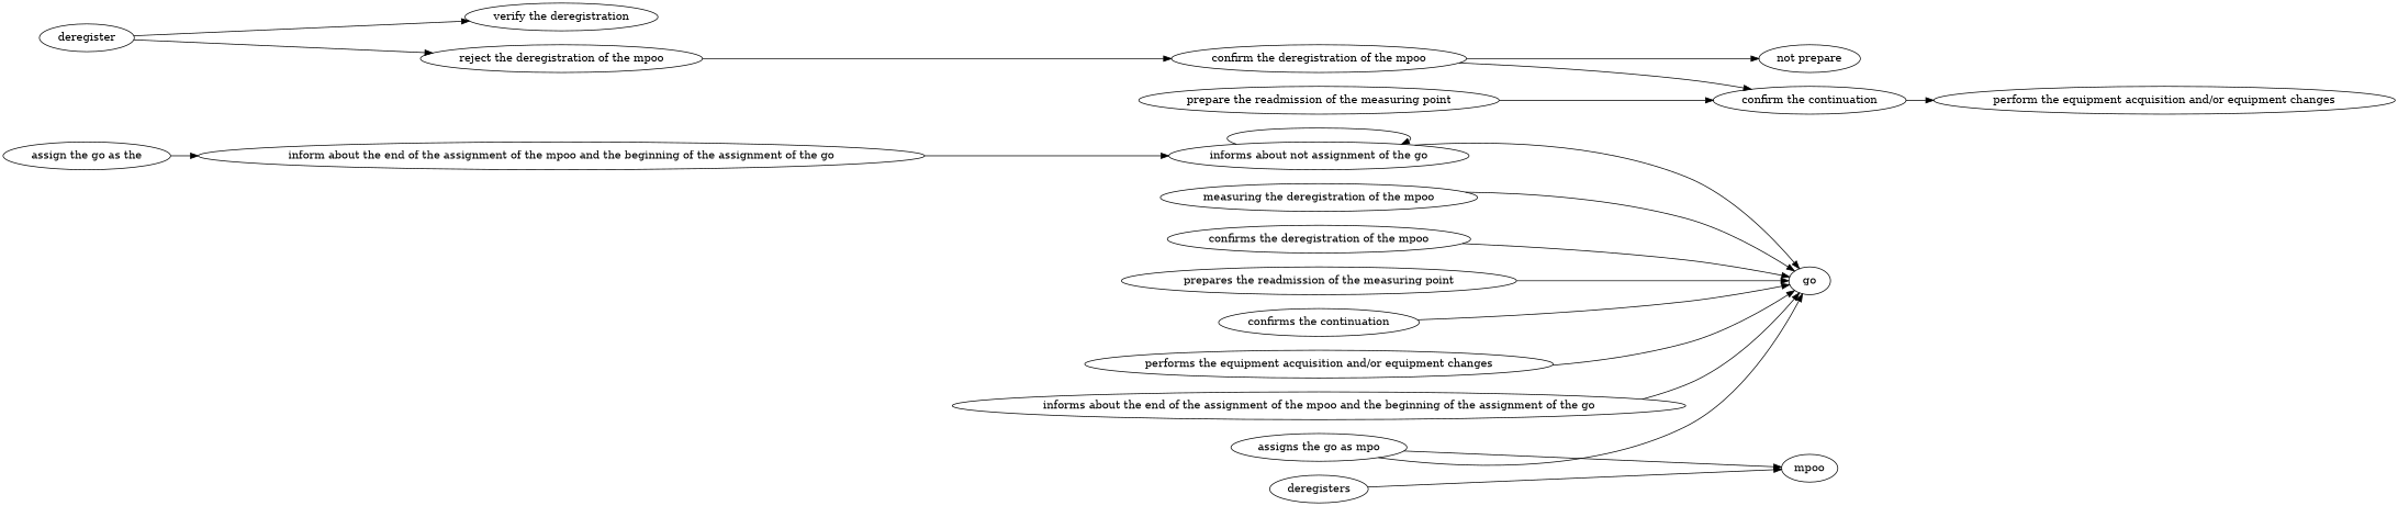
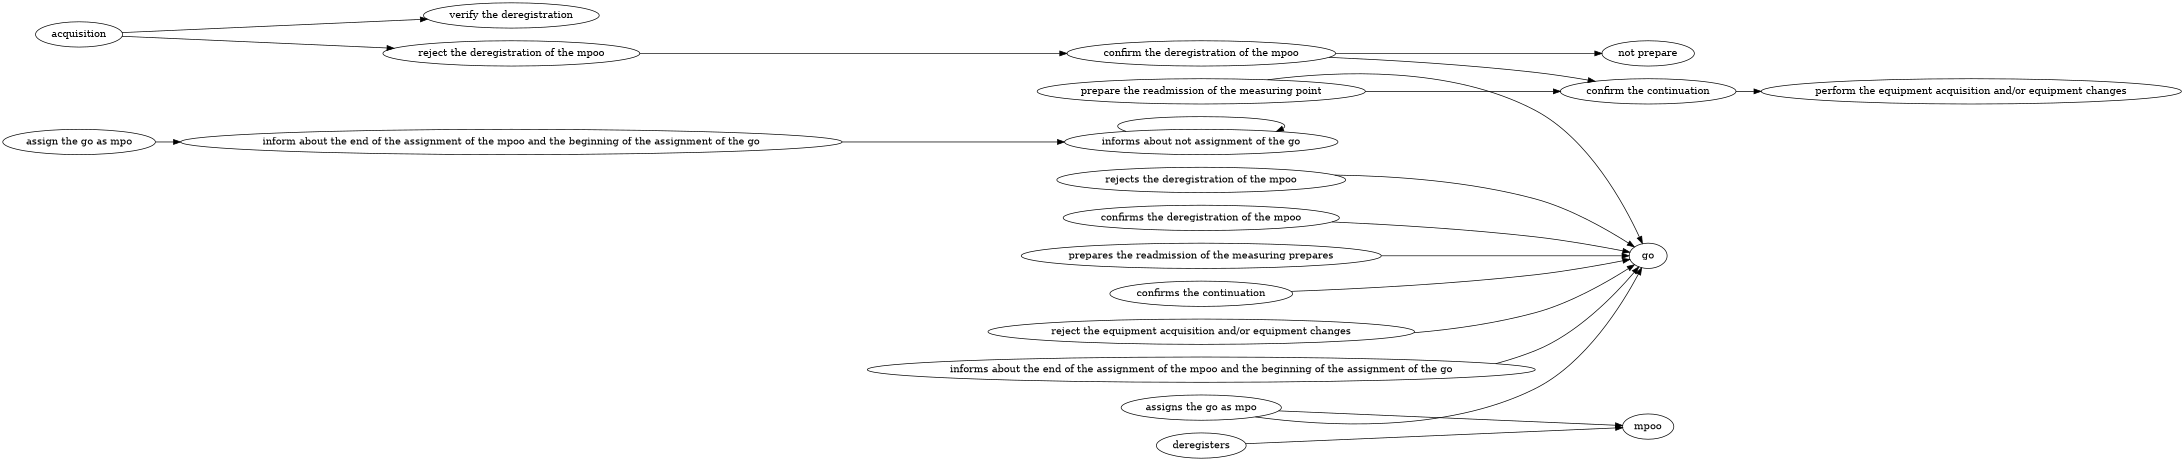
  digraph {
    rankdir=LR
    edge [attrs="{'type': 'actor performer', 'label': 'actor performer'}"]
-   deregister [attrs="{'type': 'Activity', 'label': 'deregister'}"]
+   deregister [attrs="{'type': 'Activity', 'label': 'deregister'}" label=acquisition]
    "verify the deregistration" [attrs="{'type': 'Activity', 'label': 'verify the deregistration'}"]
    "reject the deregistration of the mpoo" [attrs="{'type': 'Activity', 'label': 'reject the deregistration of the mpoo'}"]
    "confirm the deregistration of the mpoo" [attrs="{'type': 'Activity', 'label': 'confirm the deregistration of the mpoo'}"]
    go [attrs="{'type': 'Actor', 'label': 'go'}"]
    n6 [attrs="{'type': 'Actor', 'label': 'not defined'}" label="not prepare"]
    "confirm the continuation" [attrs="{'type': 'Activity', 'label': 'confirm the continuation'}"]
    "prepare the readmission of the measuring point" [attrs="{'type': 'Activity', 'label': 'prepare the readmission of the measuring point'}"]
    "perform the equipment acquisition and/or equipment changes" [attrs="{'type': 'Activity', 'label': 'perform the equipment acquisition and/or equipment changes'}"]
-   "assign the go as mpo" [attrs="{'type': 'Activity', 'label': 'assign the go as mpo'}" label="assign the go as the"]
+   "assign the go as mpo" [attrs="{'type': 'Activity', 'label': 'assign the go as mpo'}"]
    "inform about the end of the assignment of the mpoo and the beginning of the assignment of the go" [attrs="{'type': 'Activity', 'label': 'inform about the end of the assignment of the mpoo and the beginning of the assignment of the go'}"]
    n12 [attrs="{'type': 'Activity', 'label': 'informs about the assignment of the go'}" label="informs about not assignment of the go"]
    deregisters [attrs="{'type': 'Activity', 'label': 'deregisters'}"]
    mpoo [attrs="{'type': 'Actor', 'label': 'mpoo'}"]
-   "rejects the deregistration of the mpoo" [attrs="{'type': 'Activity', 'label': 'rejects the deregistration of the mpoo'}" label="measuring the deregistration of the mpoo"]
+   "rejects the deregistration of the mpoo" [attrs="{'type': 'Activity', 'label': 'rejects the deregistration of the mpoo'}"]
    "confirms the deregistration of the mpoo" [attrs="{'type': 'Activity', 'label': 'confirms the deregistration of the mpoo'}"]
-   "prepares the readmission of the measuring point" [attrs="{'type': 'Activity', 'label': 'prepares the readmission of the measuring point'}"]
+   "prepares the readmission of the measuring point" [attrs="{'type': 'Activity', 'label': 'prepares the readmission of the measuring point'}" label="prepares the readmission of the measuring prepares"]
    "confirms the continuation" [attrs="{'type': 'Activity', 'label': 'confirms the continuation'}"]
-   "performs the equipment acquisition and/or equipment changes" [attrs="{'type': 'Activity', 'label': 'performs the equipment acquisition and/or equipment changes'}"]
+   "performs the equipment acquisition and/or equipment changes" [attrs="{'type': 'Activity', 'label': 'performs the equipment acquisition and/or equipment changes'}" label="reject the equipment acquisition and/or equipment changes"]
    "assigns the go as mpo" [attrs="{'type': 'Activity', 'label': 'assigns the go as mpo'}"]
    "informs about the end of the assignment of the mpoo and the beginning of the assignment of the go" [attrs="{'type': 'Activity', 'label': 'informs about the end of the assignment of the mpoo and the beginning of the assignment of the go'}"]
    deregister -> "verify the deregistration" [attrs="{'type': 'flow', 'label': 'flow'}"]
    deregister -> "reject the deregistration of the mpoo" [attrs="{'type': 'flow', 'label': 'flow'}"]
    "reject the deregistration of the mpoo" -> "confirm the deregistration of the mpoo" [attrs="{'type': 'flow', 'label': 'flow'}"]
    "confirm the deregistration of the mpoo" -> n6
    "confirm the deregistration of the mpoo" -> "confirm the continuation" [attrs="{'type': 'flow', 'label': 'flow'}"]
    "confirm the continuation" -> "perform the equipment acquisition and/or equipment changes" [attrs="{'type': 'flow', 'label': 'flow'}"]
    "prepare the readmission of the measuring point" -> "confirm the continuation" [attrs="{'type': 'flow', 'label': 'flow'}"]
    "assign the go as mpo" -> "inform about the end of the assignment of the mpoo and the beginning of the assignment of the go" [attrs="{'type': 'flow', 'label': 'flow'}"]
    "inform about the end of the assignment of the mpoo and the beginning of the assignment of the go" -> n12 [attrs="{'type': 'flow', 'label': 'flow'}"]
-   n12 -> go
+   "prepare the readmission of the measuring point" -> go
    n12 -> n12 [attrs="{'type': 'flow', 'label': 'flow'}"]
    deregisters -> mpoo
    "rejects the deregistration of the mpoo" -> go
    "confirms the deregistration of the mpoo" -> go
    "prepares the readmission of the measuring point" -> go
    "confirms the continuation" -> go
    "performs the equipment acquisition and/or equipment changes" -> go
    "assigns the go as mpo" -> go
    "assigns the go as mpo" -> mpoo
    "informs about the end of the assignment of the mpoo and the beginning of the assignment of the go" -> go
  }
